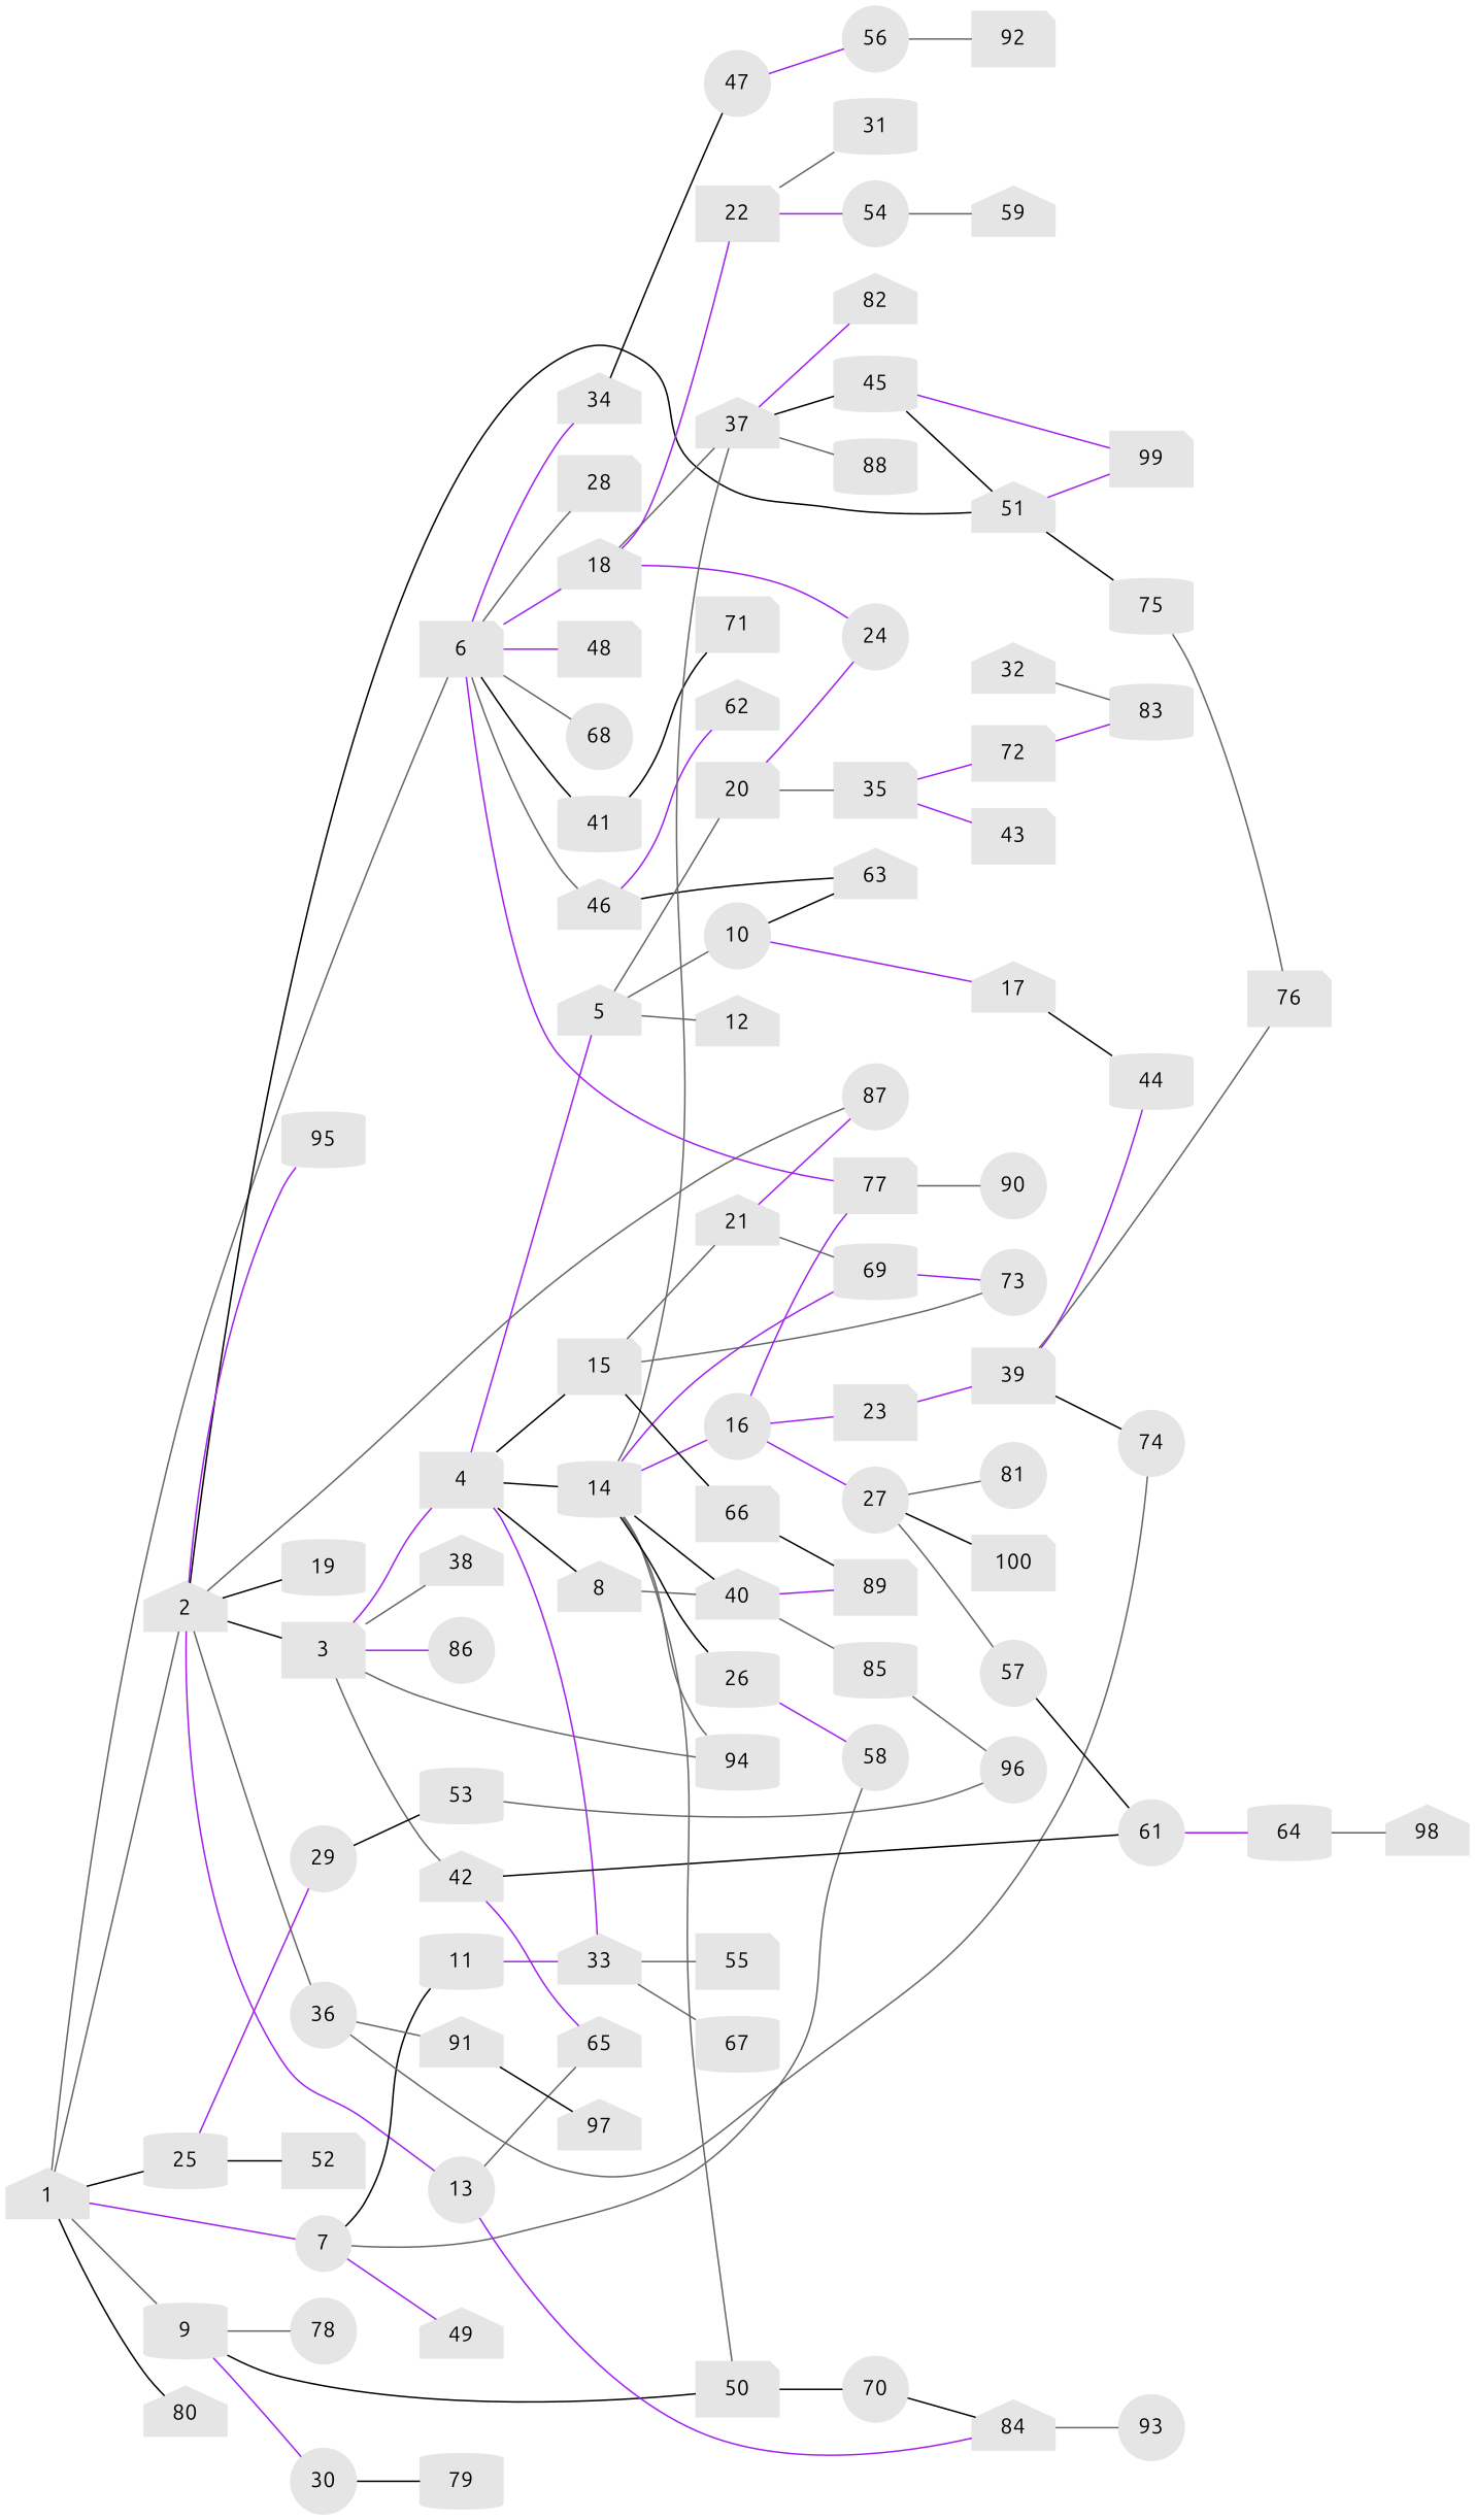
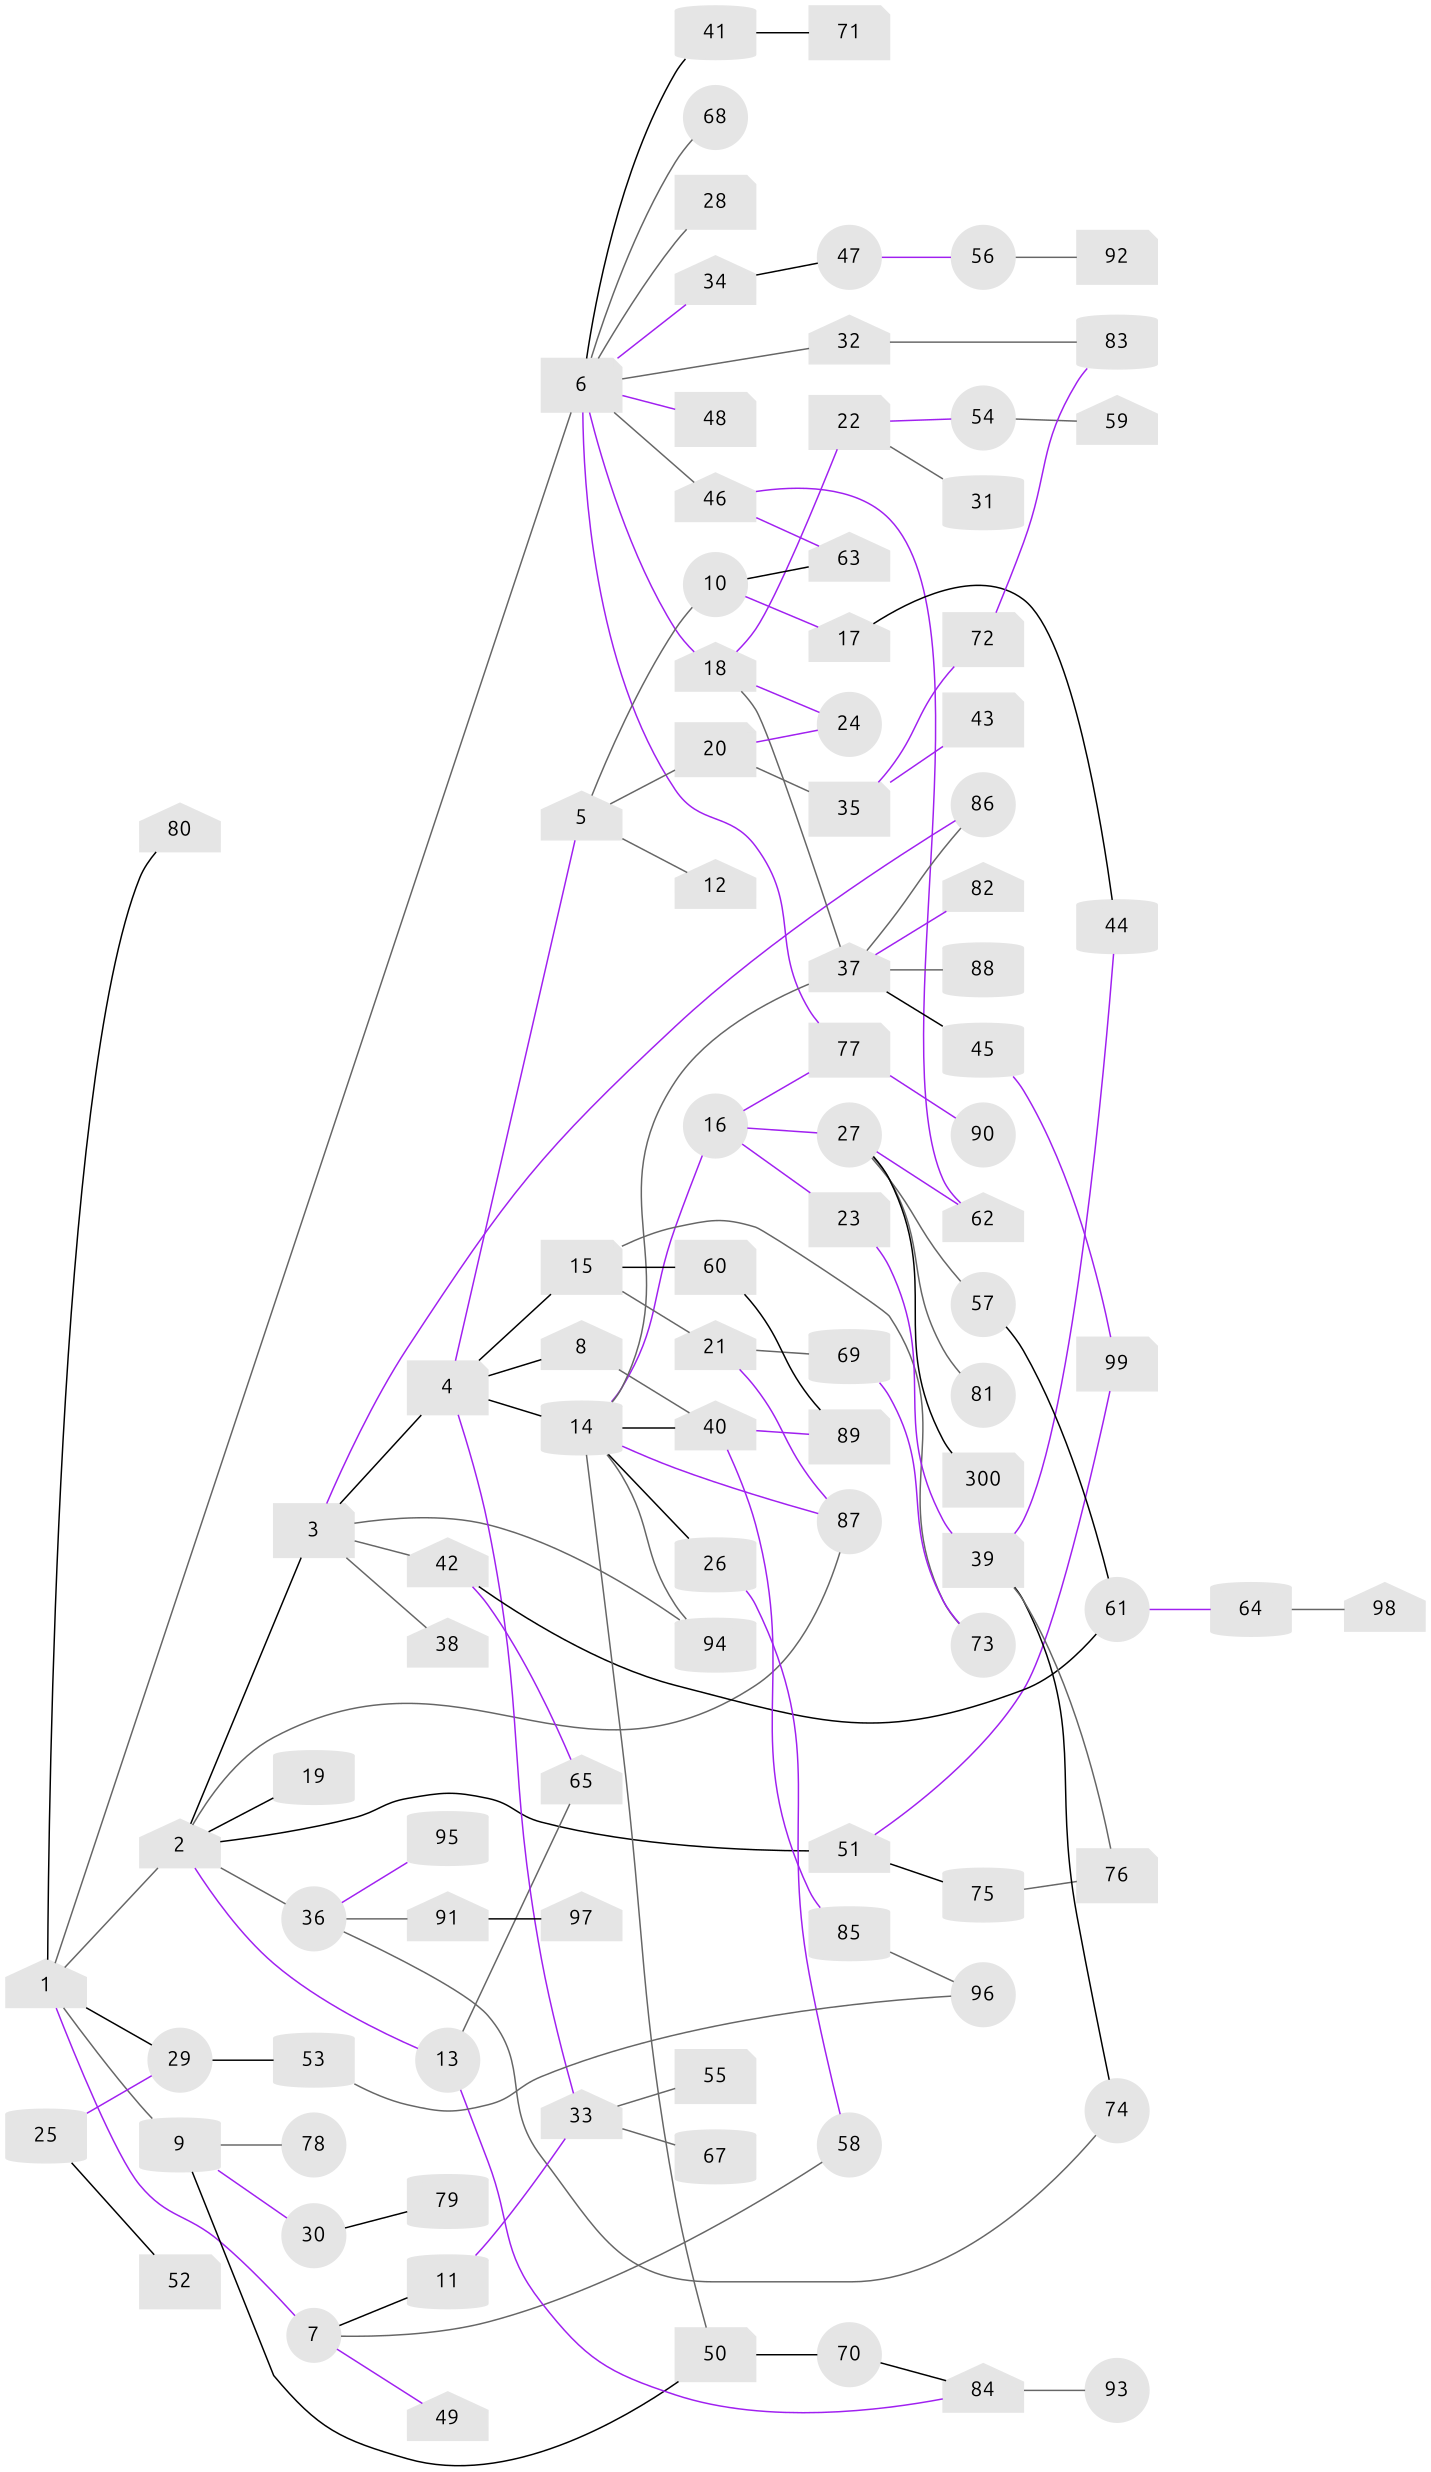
  graph {
    fontname=Ubuntu
    rankdir=LR
    node [color=gray90 fontname=Ubuntu shape=house style=filled]
    edge [color=purple fontname=Ubuntu]
    1
    2
    6 [shape=note]
    7 [shape=circle]
    9 [shape=cylinder]
    25 [shape=cylinder]
    80
    3 [shape=note]
    13 [shape=circle]
    19 [shape=cylinder]
    36 [shape=circle]
    51
    87 [shape=circle]
    95 [shape=cylinder]
    18
    28 [shape=note]
    32
    34
    41 [shape=cylinder]
    46
    48 [shape=note]
    68 [shape=circle]
    77 [shape=note]
    11 [shape=cylinder]
    49
    58 [shape=circle]
    30 [shape=circle]
    50 [shape=note]
    78 [shape=circle]
    29 [shape=circle]
    52 [shape=note]
    4 [shape=note]
    38
    42
    86 [shape=circle]
    94 [shape=cylinder]
    65
    84
    74 [shape=circle]
    91
    99 [shape=note]
    75 [shape=cylinder]
    5
    8
    14 [shape=cylinder]
    15 [shape=note]
    33
    61 [shape=circle]
    10 [shape=circle]
    12
    20 [shape=note]
    40
    16 [shape=circle]
    26 [shape=cylinder]
    37
    21
-   60 [shape=note label=66]
+   60 [shape=note]
    73 [shape=circle]
    55 [shape=note]
    67 [shape=cylinder]
    17
    63
    24 [shape=circle]
    35 [shape=note]
    22 [shape=note]
    83 [shape=cylinder]
    47 [shape=circle]
    71 [shape=note]
    62
    90 [shape=circle]
    85 [shape=cylinder]
    89 [shape=note]
    79 [shape=cylinder]
    70 [shape=circle]
    44 [shape=cylinder]
    93 [shape=circle]
    23 [shape=note]
    27 [shape=circle]
    45 [shape=cylinder]
    82
    88 [shape=cylinder]
    69 [shape=cylinder]
    39 [shape=note]
    57 [shape=circle]
    81 [shape=circle]
-   100 [shape=note]
+   100 [shape=note label=300]
    31 [shape=cylinder]
    54 [shape=circle]
    43 [shape=note]
    72 [shape=note]
    59
    76 [shape=note]
    53 [shape=cylinder]
    96 [shape=circle]
    56 [shape=circle]
    97
    64 [shape=cylinder]
    92 [shape=note]
    98
    1 -- 2 [color=gray40]
    1 -- 6 [color=gray40]
    1 -- 7
    1 -- 9 [color=gray40]
-   1 -- 25 [color=black]
+   1 -- 29 [color=black]
    1 -- 80 [color=black]
    2 -- 3 [color=black]
    2 -- 13
    2 -- 19 [color=black]
    2 -- 36 [color=gray40]
    2 -- 51 [color=black]
    2 -- 87 [color=gray40]
-   2 -- 95
+   36 -- 95
    6 -- 18
    6 -- 28 [color=gray40]
+   6 -- 32 [color=gray40]
    6 -- 34
    6 -- 41 [color=black]
    6 -- 46 [color=gray40]
    6 -- 48
    6 -- 68 [color=gray40]
    6 -- 77
    7 -- 11 [color=black]
    7 -- 49
    7 -- 58 [color=gray40]
    9 -- 30
    9 -- 50 [color=black]
    9 -- 78 [color=gray40]
    25 -- 29
    25 -- 52 [color=black]
-   3 -- 4
+   3 -- 4 [color=black]
    3 -- 38 [color=gray40]
    3 -- 42 [color=gray40]
    3 -- 86
    3 -- 94 [color=gray40]
    13 -- 65 [color=gray40]
    13 -- 84
    36 -- 74 [color=gray40]
    36 -- 91 [color=gray40]
    51 -- 99
    51 -- 75 [color=black]
    18 -- 37 [color=gray40]
    18 -- 24
    18 -- 22
    32 -- 83 [color=gray40]
    34 -- 47 [color=black]
    41 -- 71 [color=black]
-   46 -- 63 [color=black]
+   46 -- 63
    46 -- 62
-   77 -- 90 [color=gray40]
+   77 -- 90
    11 -- 33
    30 -- 79 [color=black]
    50 -- 70 [color=black]
    29 -- 53 [color=black]
    4 -- 5
    4 -- 8 [color=black]
    4 -- 14 [color=black]
    4 -- 15 [color=black]
    4 -- 33
    42 -- 65
    42 -- 61 [color=black]
    84 -- 93 [color=gray40]
    91 -- 97 [color=black]
    75 -- 76 [color=gray40]
    5 -- 10 [color=gray40]
    5 -- 12 [color=gray40]
    5 -- 20 [color=gray40]
    8 -- 40 [color=gray40]
-   14 -- 69
+   14 -- 87
    14 -- 50 [color=gray40]
    14 -- 94 [color=gray40]
    14 -- 40 [color=black]
    14 -- 16
    14 -- 26 [color=black]
    14 -- 37 [color=gray40]
    15 -- 21 [color=gray40]
    15 -- 60 [color=black]
    15 -- 73 [color=gray40]
    33 -- 55 [color=gray40]
    33 -- 67 [color=gray40]
    61 -- 64
    10 -- 17
    10 -- 63 [color=black]
    20 -- 24
    20 -- 35 [color=gray40]
-   40 -- 85 [color=gray40]
+   40 -- 85
    40 -- 89
    16 -- 77
    16 -- 23
    16 -- 27
    26 -- 58
+   37 -- 86 [color=gray40]
    37 -- 45 [color=black]
    37 -- 82
    37 -- 88 [color=gray40]
    21 -- 87
    21 -- 69 [color=gray40]
    60 -- 89 [color=black]
    17 -- 44 [color=black]
    35 -- 43
    35 -- 72
    22 -- 31 [color=gray40]
    22 -- 54
    47 -- 56
    85 -- 96 [color=gray40]
    70 -- 84 [color=black]
    23 -- 39
+   27 -- 62
    27 -- 57 [color=gray40]
    27 -- 81 [color=gray40]
    27 -- 100 [color=black]
-   45 -- 51 [color=black]
    45 -- 99
    69 -- 73
    39 -- 74 [color=black]
    39 -- 44
    39 -- 76 [color=gray40]
    57 -- 61 [color=black]
    54 -- 59 [color=gray40]
    72 -- 83
    53 -- 96 [color=gray40]
    56 -- 92 [color=gray40]
    64 -- 98 [color=gray40]
  }
